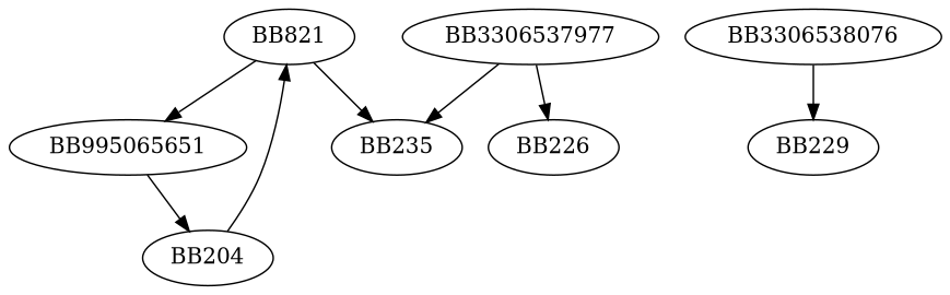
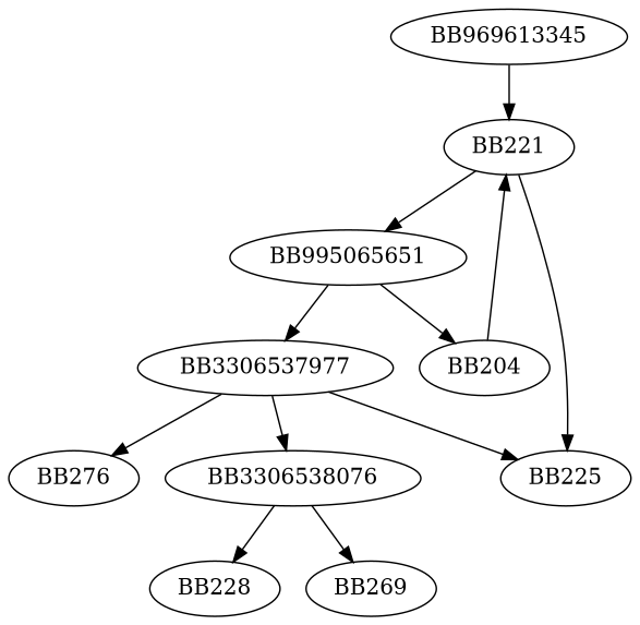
  digraph {
-   BB221 [label=BB821]
+   BB969613345
+   BB221
    BB995065651
-   BB225 [label=BB235]
+   BB225
    BB3306537977
    n6 [label=BB204]
-   BB226
+   BB226 [label=BB276]
    BB3306538076
-   BB229
+   BB228
+   BB229 [label=BB269]
+   BB969613345 -> BB221
    BB221 -> BB995065651
    BB221 -> BB225
+   BB995065651 -> BB3306537977
    BB995065651 -> n6
    BB3306537977 -> BB225
    BB3306537977 -> BB226
+   BB3306537977 -> BB3306538076
    n6 -> BB221
+   BB3306538076 -> BB228
    BB3306538076 -> BB229
  }
